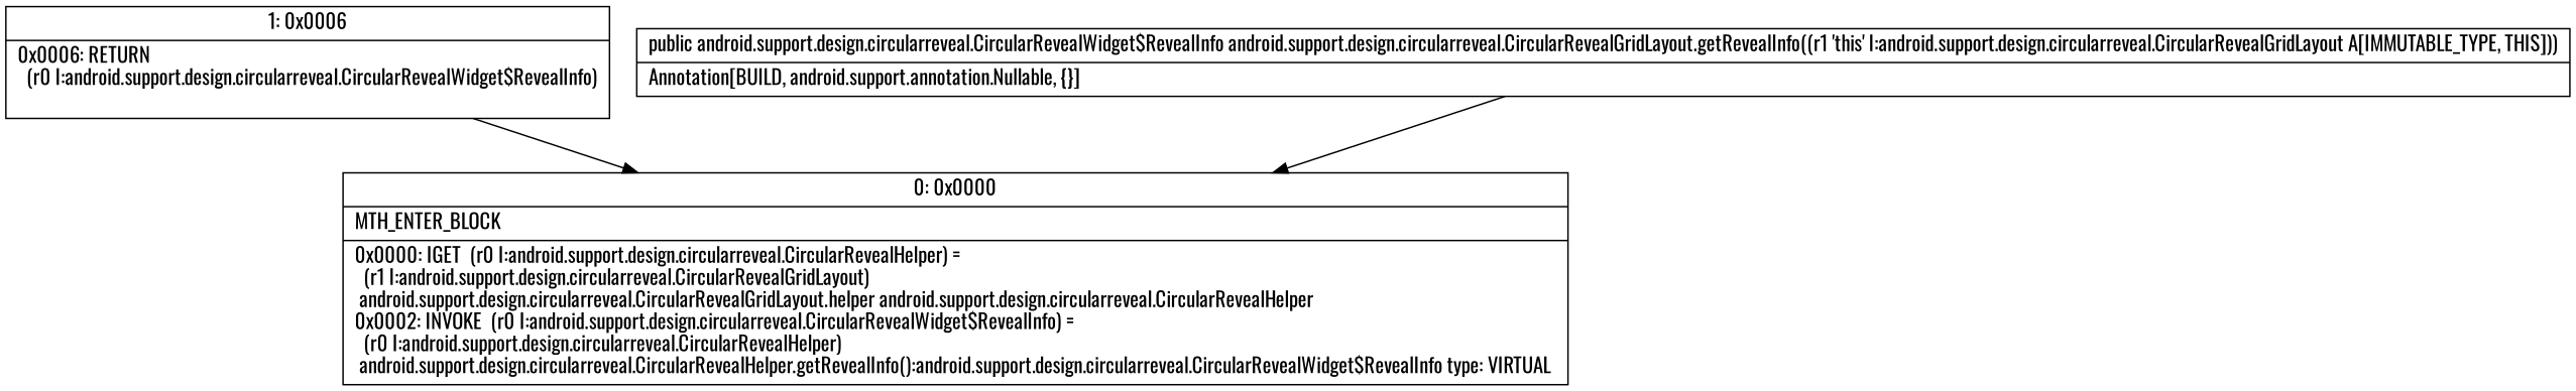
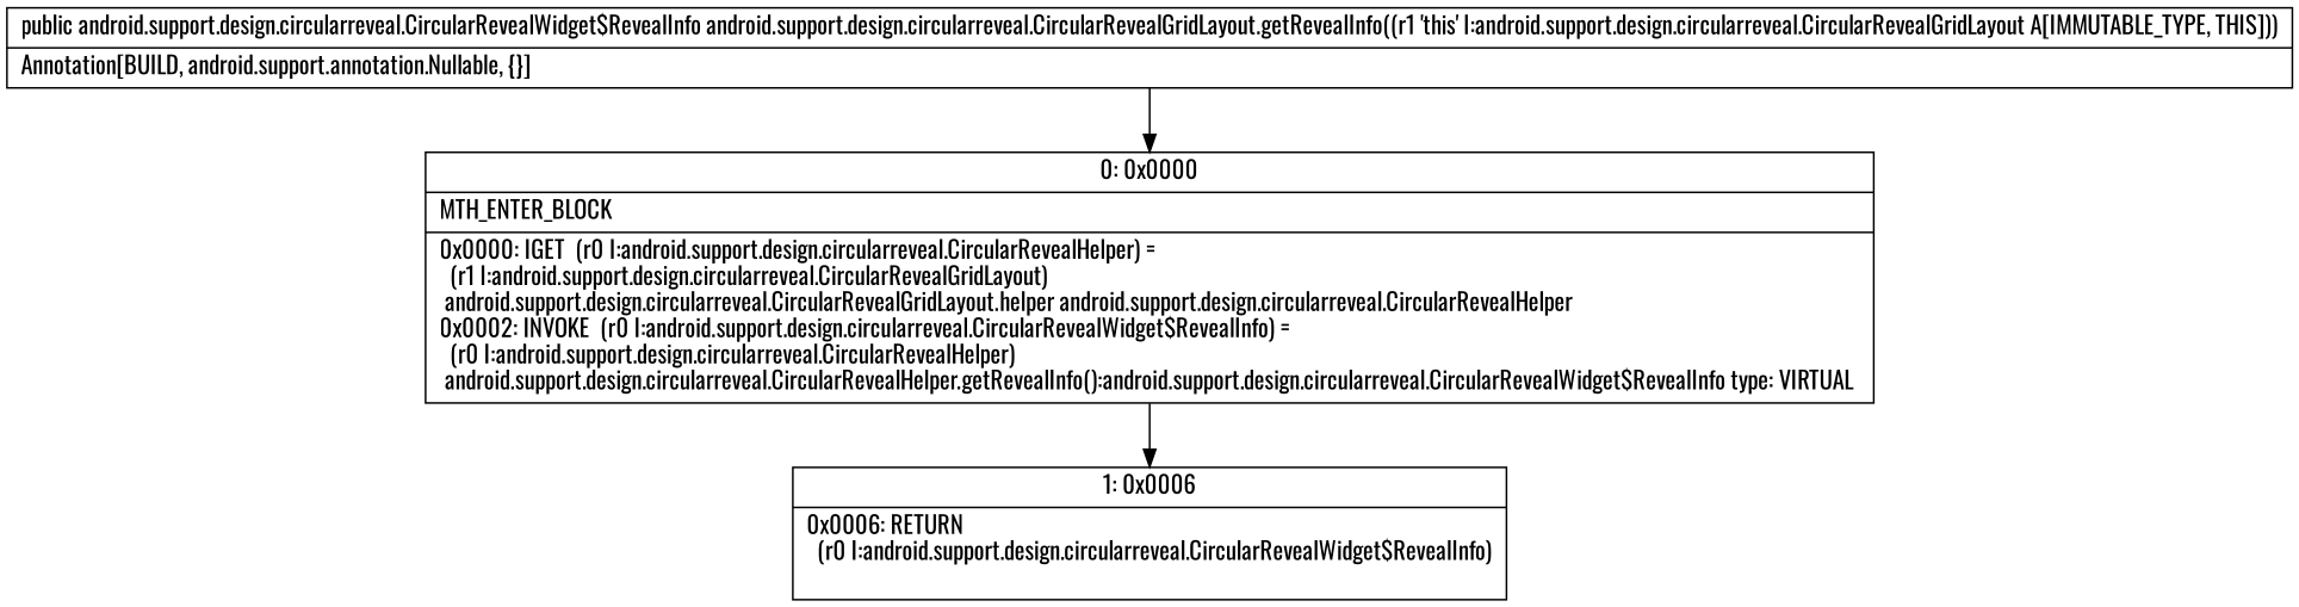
  digraph {
    fontname=Oswald
    node [shape=record fontname=Oswald]
    edge [fontname=Oswald]
    n1 [label="{0\:\ 0x0000|MTH_ENTER_BLOCK\l|0x0000: IGET  (r0 I:android.support.design.circularreveal.CircularRevealHelper) = \l  (r1 I:android.support.design.circularreveal.CircularRevealGridLayout)\l android.support.design.circularreveal.CircularRevealGridLayout.helper android.support.design.circularreveal.CircularRevealHelper \l0x0002: INVOKE  (r0 I:android.support.design.circularreveal.CircularRevealWidget$RevealInfo) = \l  (r0 I:android.support.design.circularreveal.CircularRevealHelper)\l android.support.design.circularreveal.CircularRevealHelper.getRevealInfo():android.support.design.circularreveal.CircularRevealWidget$RevealInfo type: VIRTUAL \l}"]
    n2 [label="{1\:\ 0x0006|0x0006: RETURN  \l  (r0 I:android.support.design.circularreveal.CircularRevealWidget$RevealInfo)\l \l}"]
    n3 [label="{public android.support.design.circularreveal.CircularRevealWidget$RevealInfo android.support.design.circularreveal.CircularRevealGridLayout.getRevealInfo((r1 'this' I:android.support.design.circularreveal.CircularRevealGridLayout A[IMMUTABLE_TYPE, THIS]))  | Annotation[BUILD, android.support.annotation.Nullable, \{\}]\l}"]
-   n2 -> n1
+   n1 -> n2
    n3 -> n1
  }
